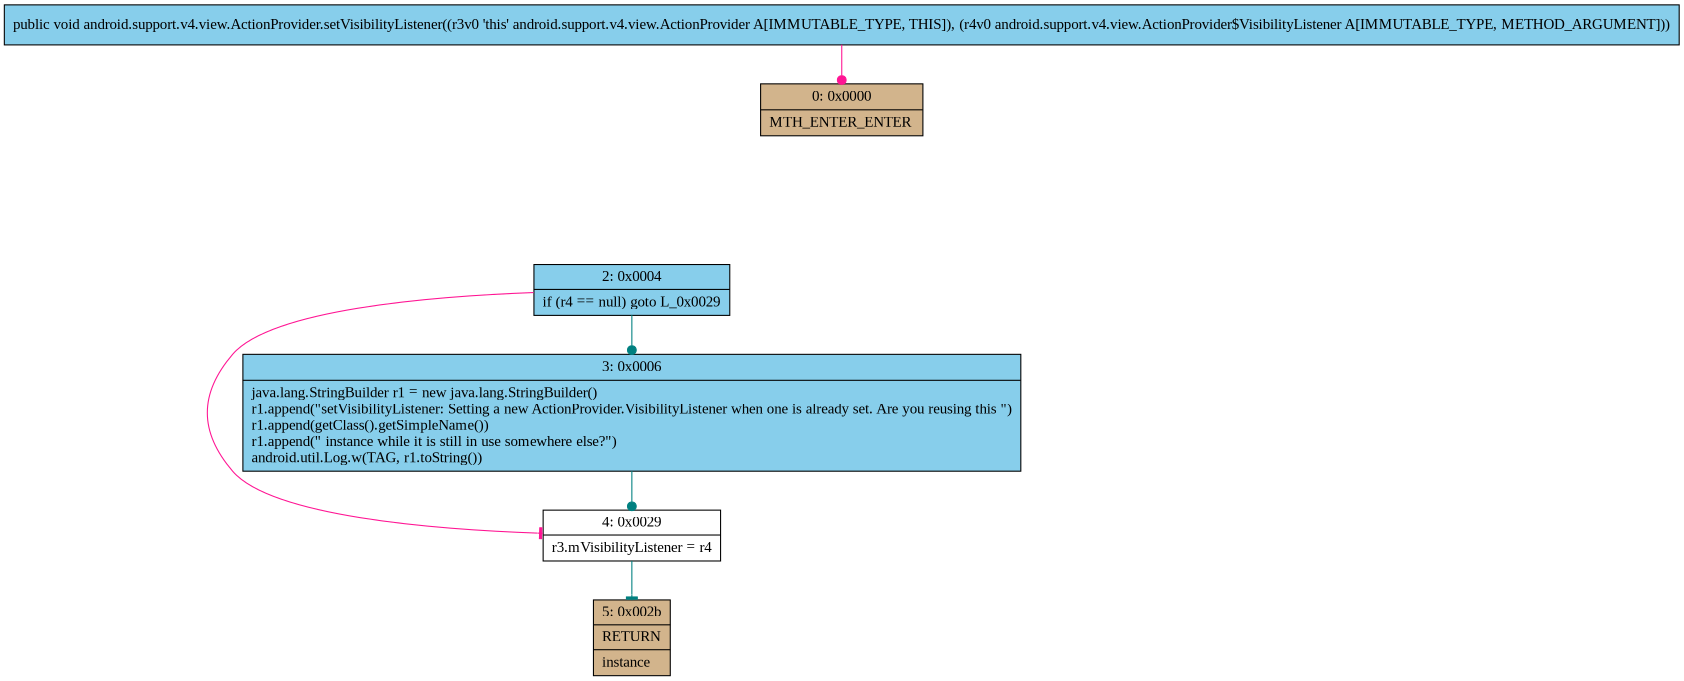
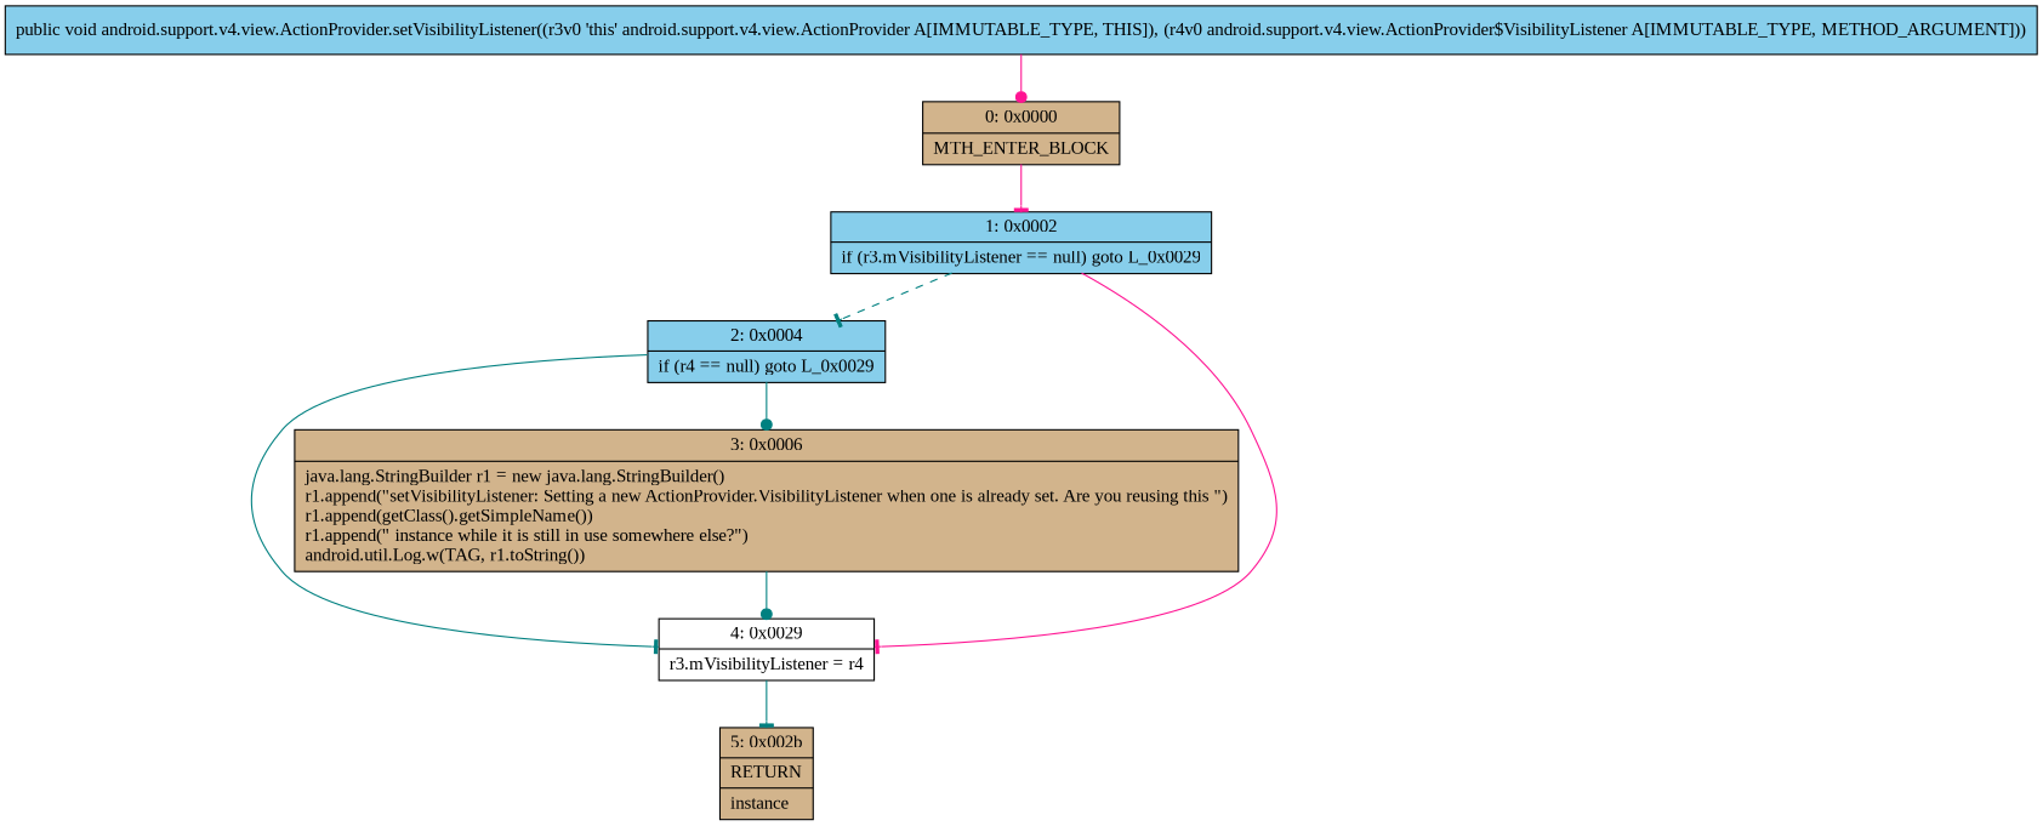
  digraph {
    fontname="Liberation Serif"
    node [fillcolor=tan fontname="Liberation Serif" shape=record style=filled]
    edge [arrowhead=tee color=deeppink fontname="Liberation Serif"]
-   n1 [label="{0\:\ 0x0000|MTH_ENTER_ENTER\l}"]
+   n1 [label="{0\:\ 0x0000|MTH_ENTER_BLOCK\l}"]
+   n2 [fillcolor=skyblue label="{1\:\ 0x0002|if (r3.mVisibilityListener == null) goto L_0x0029\l}"]
    n3 [fillcolor=skyblue label="{2\:\ 0x0004|if (r4 == null) goto L_0x0029\l}"]
    n4 [fillcolor=white label="{4\:\ 0x0029|r3.mVisibilityListener = r4\l}"]
-   n5 [fillcolor=skyblue label="{3\:\ 0x0006|java.lang.StringBuilder r1 = new java.lang.StringBuilder()\lr1.append(\"setVisibilityListener: Setting a new ActionProvider.VisibilityListener when one is already set. Are you reusing this \")\lr1.append(getClass().getSimpleName())\lr1.append(\" instance while it is still in use somewhere else?\")\landroid.util.Log.w(TAG, r1.toString())\l}"]
+   n5 [label="{3\:\ 0x0006|java.lang.StringBuilder r1 = new java.lang.StringBuilder()\lr1.append(\"setVisibilityListener: Setting a new ActionProvider.VisibilityListener when one is already set. Are you reusing this \")\lr1.append(getClass().getSimpleName())\lr1.append(\" instance while it is still in use somewhere else?\")\landroid.util.Log.w(TAG, r1.toString())\l}"]
    n6 [label="{5\:\ 0x002b|RETURN\l|instance\l}"]
    n7 [fillcolor=skyblue label="{public void android.support.v4.view.ActionProvider.setVisibilityListener((r3v0 'this' android.support.v4.view.ActionProvider A[IMMUTABLE_TYPE, THIS]), (r4v0 android.support.v4.view.ActionProvider$VisibilityListener A[IMMUTABLE_TYPE, METHOD_ARGUMENT])) }"]
-   n3 -> n4
+   n1 -> n2
+   n2 -> n3 [color=teal style=dashed]
+   n2 -> n4
+   n3 -> n4 [color=teal]
    n3 -> n5 [arrowhead=dot color=teal style=solid]
    n4 -> n6 [color=teal]
    n5 -> n4 [arrowhead=dot color=teal]
    n7 -> n1 [arrowhead=dot]
  }
